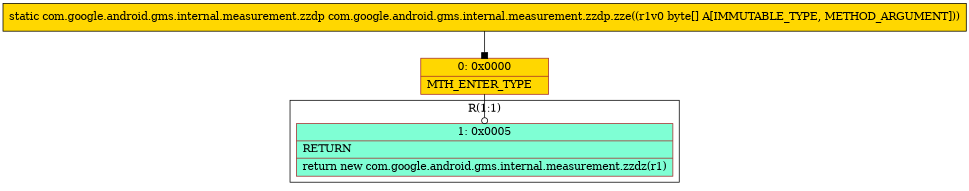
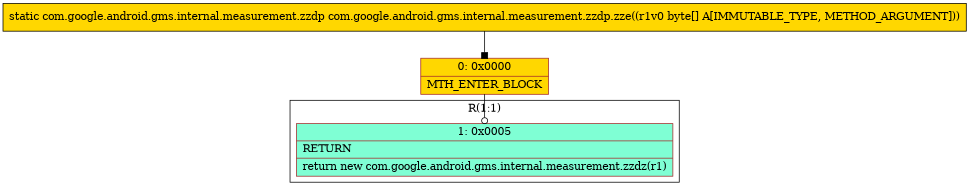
  digraph {
    node [color=brown shape=record style=filled fillcolor=gold]
    n1 [label="{1\:\ 0x0005|RETURN\l|return new com.google.android.gms.internal.measurement.zzdz(r1)\l}" fillcolor=aquamarine]
-   n2 [label="{0\:\ 0x0000|MTH_ENTER_TYPE\l}"]
+   n2 [label="{0\:\ 0x0000|MTH_ENTER_BLOCK\l}"]
    n3 [label="{static com.google.android.gms.internal.measurement.zzdp com.google.android.gms.internal.measurement.zzdp.zze((r1v0 byte[] A[IMMUTABLE_TYPE, METHOD_ARGUMENT])) }" color=black]
    subgraph cluster_1 {
      label="R(1:1)"
      n1
    }
    n2 -> n1 [arrowhead=odot]
    n3 -> n2 [arrowhead=box]
  }
